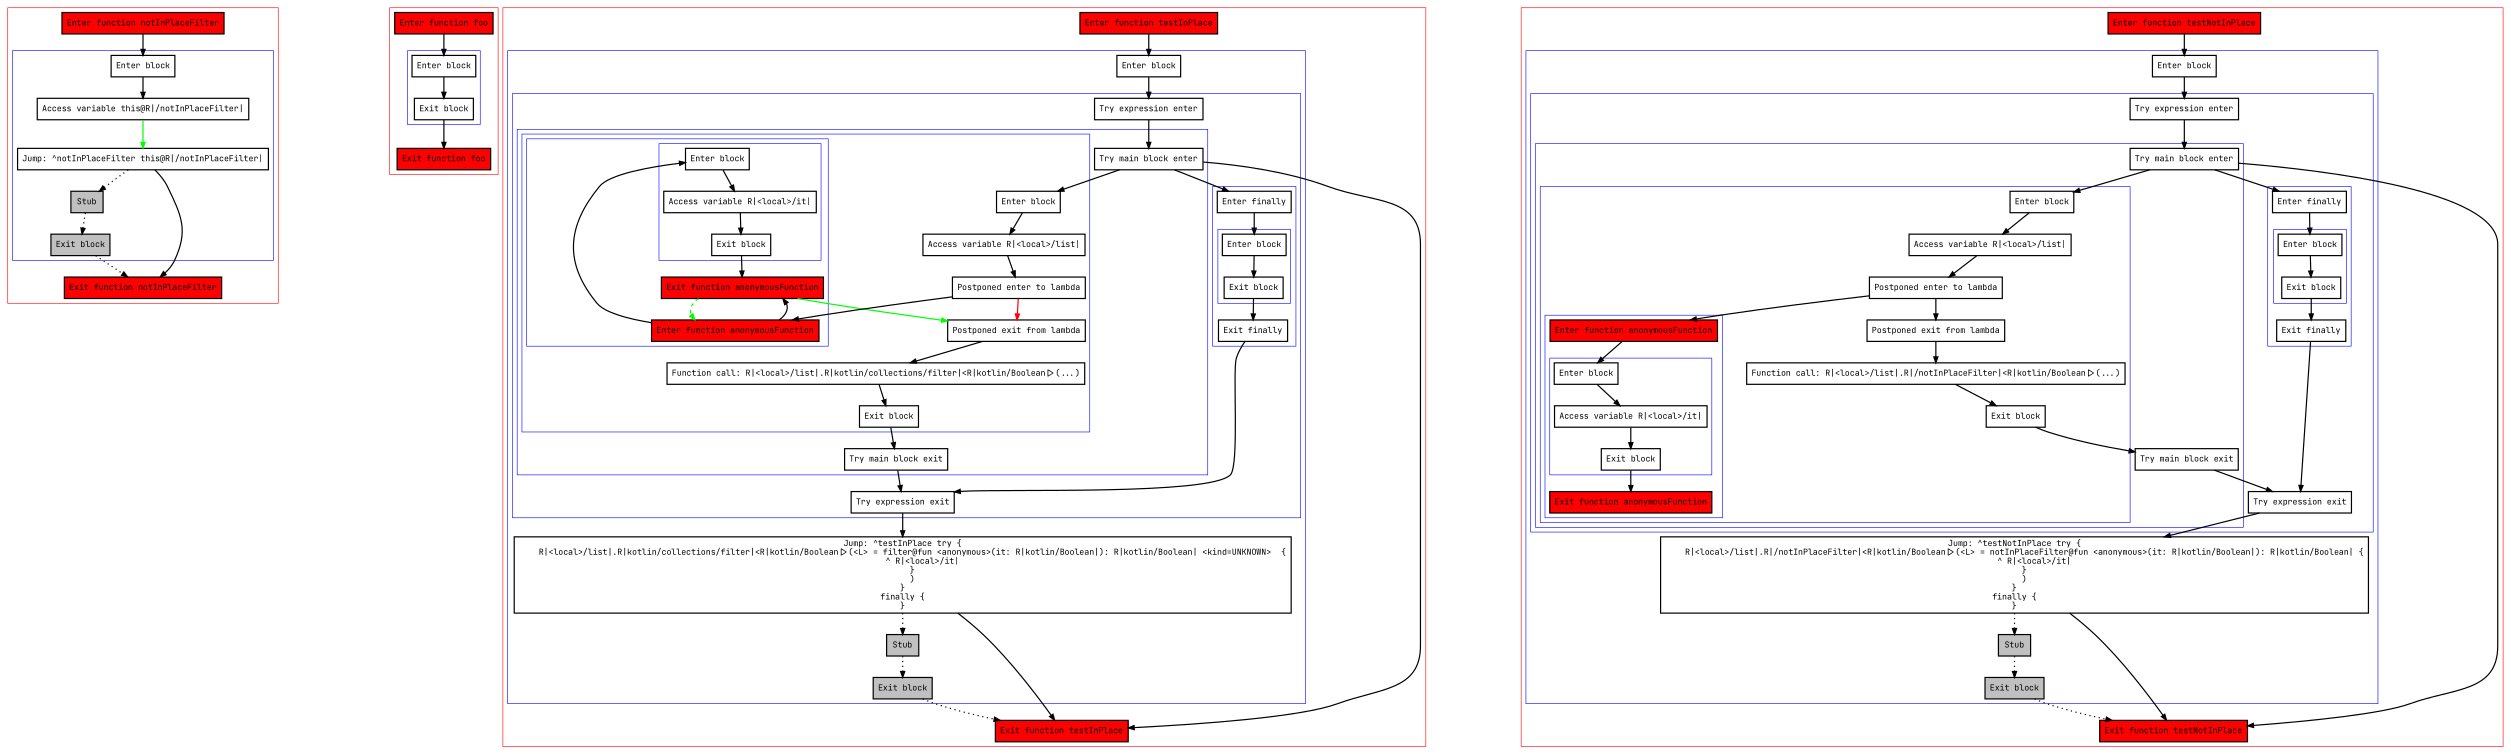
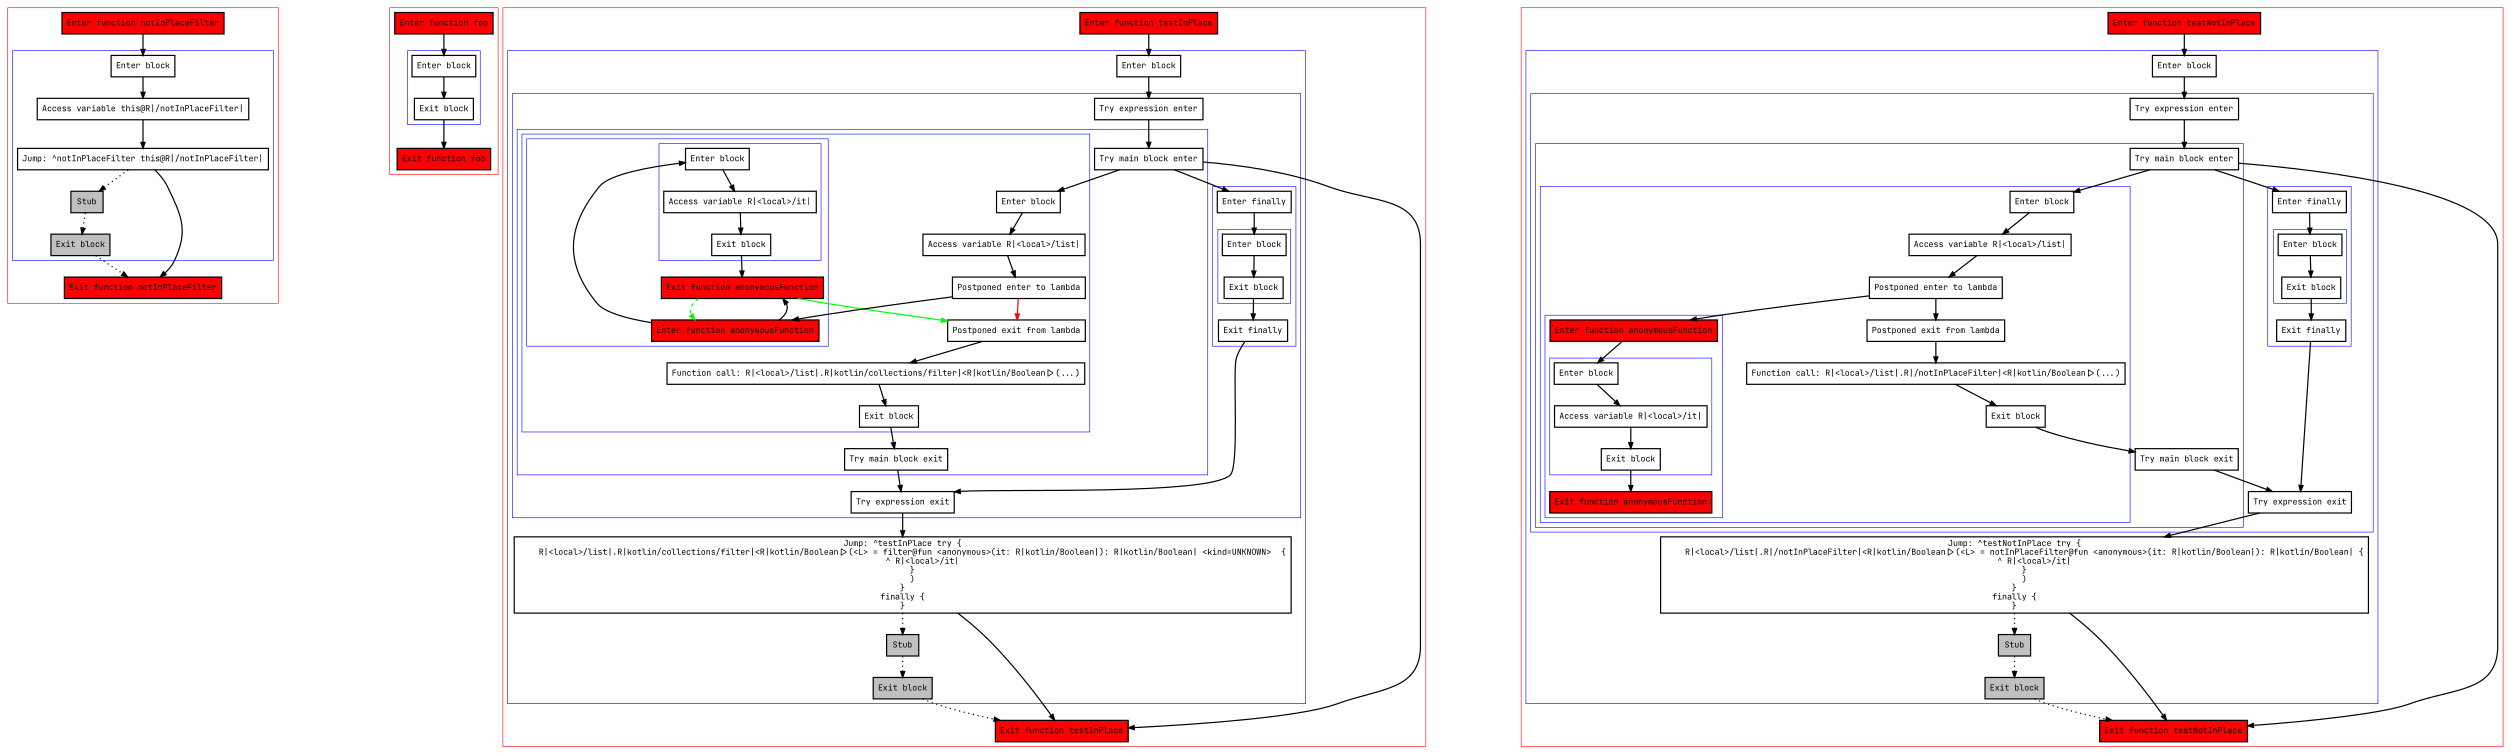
  digraph {
    nodesep=3
    fontname="JetBrains Mono"
    node [penwidth=2 shape=box fontname="JetBrains Mono"]
    edge [penwidth=2 fontname="JetBrains Mono"]
    n1 [label="Enter block"]
    n2 [label="Access variable this@R|/notInPlaceFilter|"]
    n3 [label="Jump: ^notInPlaceFilter this@R|/notInPlaceFilter|"]
    n4 [fillcolor=gray label=Stub style=filled]
    n5 [fillcolor=gray label="Exit block" style=filled]
    n6 [fillcolor=red label="Enter function notInPlaceFilter" style=filled]
    n7 [fillcolor=red label="Exit function notInPlaceFilter" style=filled]
    n8 [label="Enter block"]
    n9 [label="Exit block"]
    n10 [fillcolor=red label="Enter function foo" style=filled]
    n11 [fillcolor=red label="Exit function foo" style=filled]
    n12 [label="Enter block"]
    n13 [label="Access variable R|<local>/it|"]
    n14 [label="Exit block"]
    n15 [fillcolor=red label="Enter function anonymousFunction" style=filled]
    n16 [fillcolor=red label="Exit function anonymousFunction" style=filled]
    n17 [label="Enter block"]
    n18 [label="Access variable R|<local>/list|"]
    n19 [label="Postponed enter to lambda"]
    n20 [label="Postponed exit from lambda"]
    n21 [label="Function call: R|<local>/list|.R|kotlin/collections/filter|<R|kotlin/Boolean|>(...)"]
    n22 [label="Exit block"]
    n23 [label="Try main block enter"]
    n24 [label="Try main block exit"]
    n25 [label="Enter block"]
    n26 [label="Exit block"]
    n27 [label="Enter finally"]
    n28 [label="Exit finally"]
    n29 [label="Try expression enter"]
    n30 [label="Try expression exit"]
    n31 [label="Enter block"]
    n32 [label="Jump: ^testInPlace try {\n    R|<local>/list|.R|kotlin/collections/filter|<R|kotlin/Boolean|>(<L> = filter@fun <anonymous>(it: R|kotlin/Boolean|): R|kotlin/Boolean| <kind=UNKNOWN>  {\n        ^ R|<local>/it|\n    }\n    )\n}\nfinally {\n}\n"]
    n33 [fillcolor=gray label=Stub style=filled]
    n34 [fillcolor=gray label="Exit block" style=filled]
    n35 [fillcolor=red label="Enter function testInPlace" style=filled]
    n36 [fillcolor=red label="Exit function testInPlace" style=filled]
    n37 [label="Enter block"]
    n38 [label="Access variable R|<local>/it|"]
    n39 [label="Exit block"]
    n40 [fillcolor=red label="Enter function anonymousFunction" style=filled]
    n41 [fillcolor=red label="Exit function anonymousFunction" style=filled]
    n42 [label="Enter block"]
    n43 [label="Access variable R|<local>/list|"]
    n44 [label="Postponed enter to lambda"]
    n45 [label="Postponed exit from lambda"]
    n46 [label="Function call: R|<local>/list|.R|/notInPlaceFilter|<R|kotlin/Boolean|>(...)"]
    n47 [label="Exit block"]
    n48 [label="Try main block enter"]
    n49 [label="Try main block exit"]
    n50 [label="Enter block"]
    n51 [label="Exit block"]
    n52 [label="Enter finally"]
    n53 [label="Exit finally"]
    n54 [label="Try expression enter"]
    n55 [label="Try expression exit"]
    n56 [label="Enter block"]
    n57 [label="Jump: ^testNotInPlace try {\n    R|<local>/list|.R|/notInPlaceFilter|<R|kotlin/Boolean|>(<L> = notInPlaceFilter@fun <anonymous>(it: R|kotlin/Boolean|): R|kotlin/Boolean| {\n        ^ R|<local>/it|\n    }\n    )\n}\nfinally {\n}\n"]
    n58 [fillcolor=gray label=Stub style=filled]
    n59 [fillcolor=gray label="Exit block" style=filled]
    n60 [fillcolor=red label="Enter function testNotInPlace" style=filled]
    n61 [fillcolor=red label="Exit function testNotInPlace" style=filled]
    subgraph cluster_1 {
      color=red
      n6
      n7
      subgraph cluster_2 {
        color=blue
        n1
        n2
        n3
        n4
        n5
      }
    }
    subgraph cluster_3 {
      color=red
      n10
      n11
      subgraph cluster_4 {
        color=blue
        n8
        n9
      }
    }
    subgraph cluster_5 {
      color=red
      n35
      n36
      subgraph cluster_6 {
        color=blue
        n31
        n32
        n33
        n34
        subgraph cluster_7 {
          color=blue
          n29
          n30
          subgraph cluster_8 {
            color=blue
            n23
            n24
            subgraph cluster_9 {
              color=blue
              n17
              n18
              n19
              n20
              n21
              n22
              subgraph cluster_10 {
                color=blue
                n15
                n16
                subgraph cluster_11 {
                  color=blue
                  n12
                  n13
                  n14
                }
              }
            }
          }
          subgraph cluster_12 {
            color=blue
            n27
            n28
            subgraph cluster_13 {
              color=blue
              n25
              n26
            }
          }
        }
      }
    }
    subgraph cluster_14 {
      color=red
      n60
      n61
      subgraph cluster_15 {
        color=blue
        n56
        n57
        n58
        n59
        subgraph cluster_16 {
          color=blue
          n54
          n55
          subgraph cluster_17 {
            color=blue
            n48
            n49
            subgraph cluster_18 {
              color=blue
              n42
              n43
              n44
              n45
              n46
              n47
              subgraph cluster_19 {
                color=blue
                n40
                n41
                subgraph cluster_20 {
                  color=blue
                  n37
                  n38
                  n39
                }
              }
            }
          }
          subgraph cluster_21 {
            color=blue
            n52
            n53
            subgraph cluster_22 {
              color=blue
              n50
              n51
            }
          }
        }
      }
    }
    n1 -> n2
-   n2 -> n3 [color=green]
+   n2 -> n3
    n3 -> n4 [style=dotted]
    n3 -> n7
    n4 -> n5 [style=dotted]
    n5 -> n7 [style=dotted]
    n6 -> n1
    n8 -> n9
    n9 -> n11
    n10 -> n8
    n12 -> n13
    n13 -> n14
    n14 -> n16
    n15 -> n12
    n15 -> n16
    n16 -> n15 [color=green style=dashed]
    n16 -> n20 [color=green]
    n17 -> n18
    n18 -> n19
    n19 -> n15
    n19 -> n20 [color=red]
    n20 -> n21
    n21 -> n22
    n22 -> n24
    n23 -> n17
    n23 -> n27
    n23 -> n36
    n24 -> n30
    n25 -> n26
    n26 -> n28
    n27 -> n25
    n28 -> n30
    n29 -> n23
    n30 -> n32
    n31 -> n29
    n32 -> n33 [style=dotted]
    n32 -> n36
    n33 -> n34 [style=dotted]
    n34 -> n36 [style=dotted]
    n35 -> n31
    n37 -> n38
    n38 -> n39
    n39 -> n41
    n40 -> n37
    n42 -> n43
    n43 -> n44
    n44 -> n40
    n44 -> n45
    n45 -> n46
    n46 -> n47
    n47 -> n49
    n48 -> n42
    n48 -> n52
    n48 -> n61
    n49 -> n55
    n50 -> n51
    n51 -> n53
    n52 -> n50
    n53 -> n55
    n54 -> n48
    n55 -> n57
    n56 -> n54
    n57 -> n58 [style=dotted]
    n57 -> n61
    n58 -> n59 [style=dotted]
    n59 -> n61 [style=dotted]
    n60 -> n56
  }
